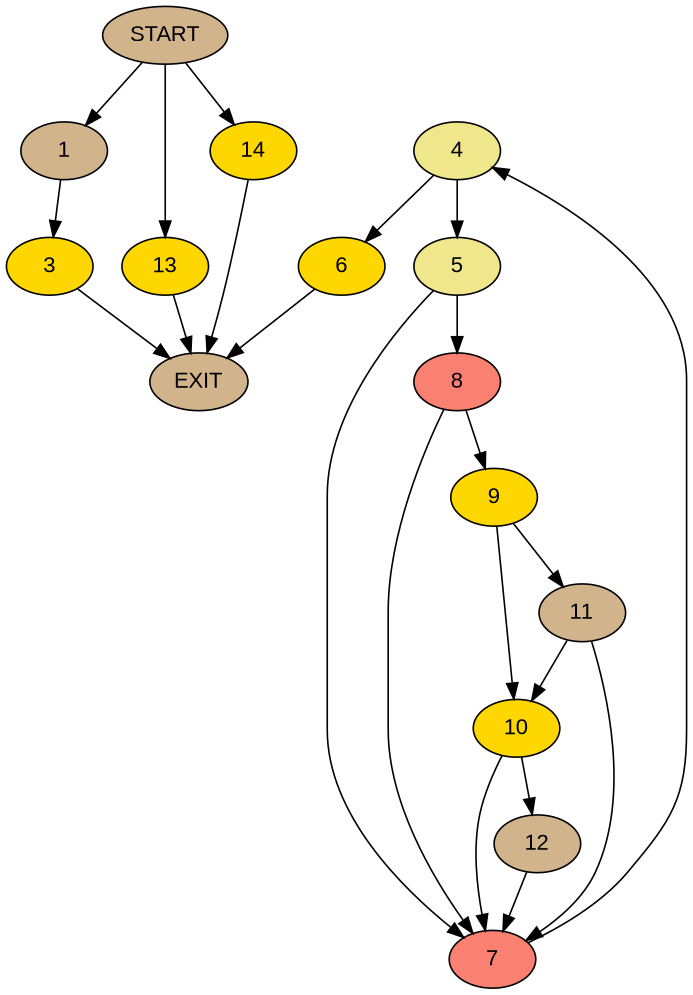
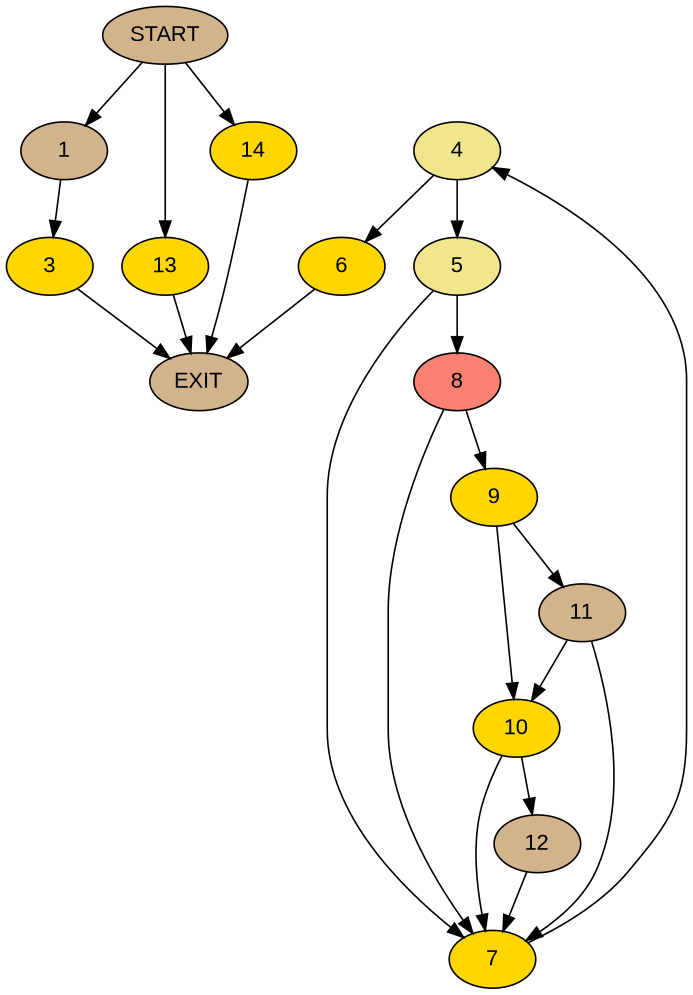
  digraph {
    fontname="Liberation Sans"
    node [fillcolor=gold fontname="Liberation Sans" style=filled]
    edge [fontname="Liberation Sans"]
    n1 [fillcolor=tan label=START]
    1 [fillcolor=tan]
    13
    14
    3
    n6 [fillcolor=tan label=EXIT]
    4 [fillcolor=khaki]
    5 [fillcolor=khaki]
    6
-   7 [fillcolor=salmon]
+   7
    8 [fillcolor=salmon]
    9
    10
    11 [fillcolor=tan]
    12 [fillcolor=tan]
    n1 -> 1
    n1 -> 13
    n1 -> 14
    1 -> 3
    13 -> n6
    14 -> n6
    3 -> n6
    4 -> 5
    4 -> 6
    5 -> 7
    5 -> 8
    6 -> n6
    7 -> 4
    8 -> 7
    8 -> 9
    9 -> 10
    9 -> 11
    10 -> 7
    10 -> 12
    11 -> 7
    11 -> 10
    12 -> 7
  }
